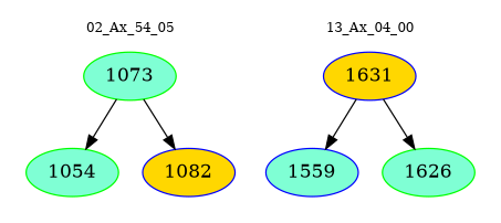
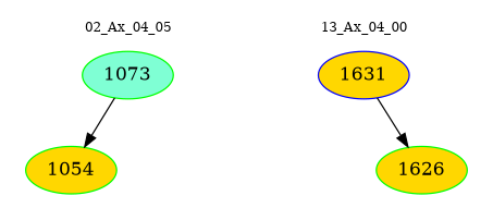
  digraph {
    node [color=green fillcolor=gold style=filled]
    edge [color=black]
    n1 [fillcolor=aquamarine label=1073]
-   n2 [fillcolor=aquamarine label=1054]
-   n3 [color=blue label=1082]
+   n2 [label=1054]
    n4 [color=blue label=1631]
-   n5 [color=blue fillcolor=aquamarine label=1559]
-   n6 [fillcolor=aquamarine label=1626]
+   n6 [label=1626]
    subgraph cluster_1 {
      color=white
      fontsize=10
-     label="02_Ax_54_05"
+     label="02_Ax_04_05"
      n1
      n2
-     n3
    }
    subgraph cluster_2 {
      color=white
      fontsize=10
      label="13_Ax_04_00"
      n4
-     n5
      n6
    }
    n1 -> n2
-   n1 -> n3
-   n4 -> n5
    n4 -> n6
  }
